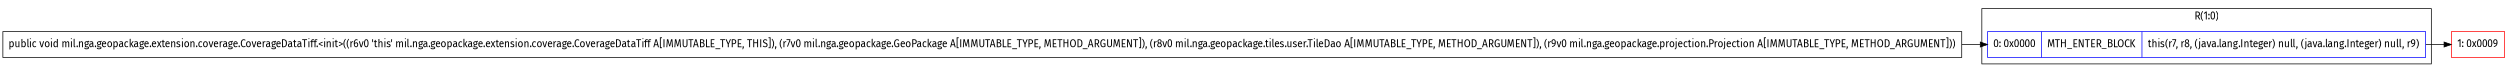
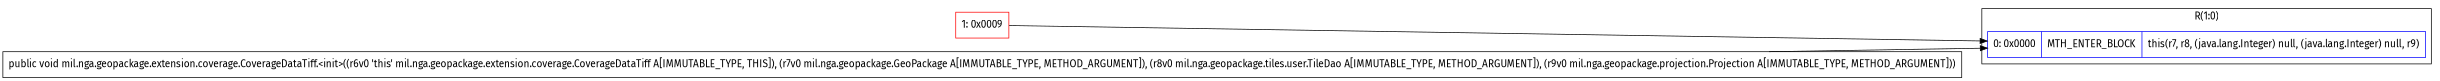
  digraph {
    rankdir=LR
    fontname="Fira Sans"
    node [shape=record fontname="Fira Sans"]
    edge [fontname="Fira Sans"]
    n1 [color=blue label="{0\:\ 0x0000|MTH_ENTER_BLOCK\l|this(r7, r8, (java.lang.Integer) null, (java.lang.Integer) null, r9)\l}"]
    n2 [color=red label="{1\:\ 0x0009}"]
    n3 [label="{public void mil.nga.geopackage.extension.coverage.CoverageDataTiff.\<init\>((r6v0 'this' mil.nga.geopackage.extension.coverage.CoverageDataTiff A[IMMUTABLE_TYPE, THIS]), (r7v0 mil.nga.geopackage.GeoPackage A[IMMUTABLE_TYPE, METHOD_ARGUMENT]), (r8v0 mil.nga.geopackage.tiles.user.TileDao A[IMMUTABLE_TYPE, METHOD_ARGUMENT]), (r9v0 mil.nga.geopackage.projection.Projection A[IMMUTABLE_TYPE, METHOD_ARGUMENT])) }"]
    subgraph cluster_1 {
      label="R(1:0)"
      n1
    }
-   n1 -> n2
+   n2 -> n1
    n3 -> n1
  }
